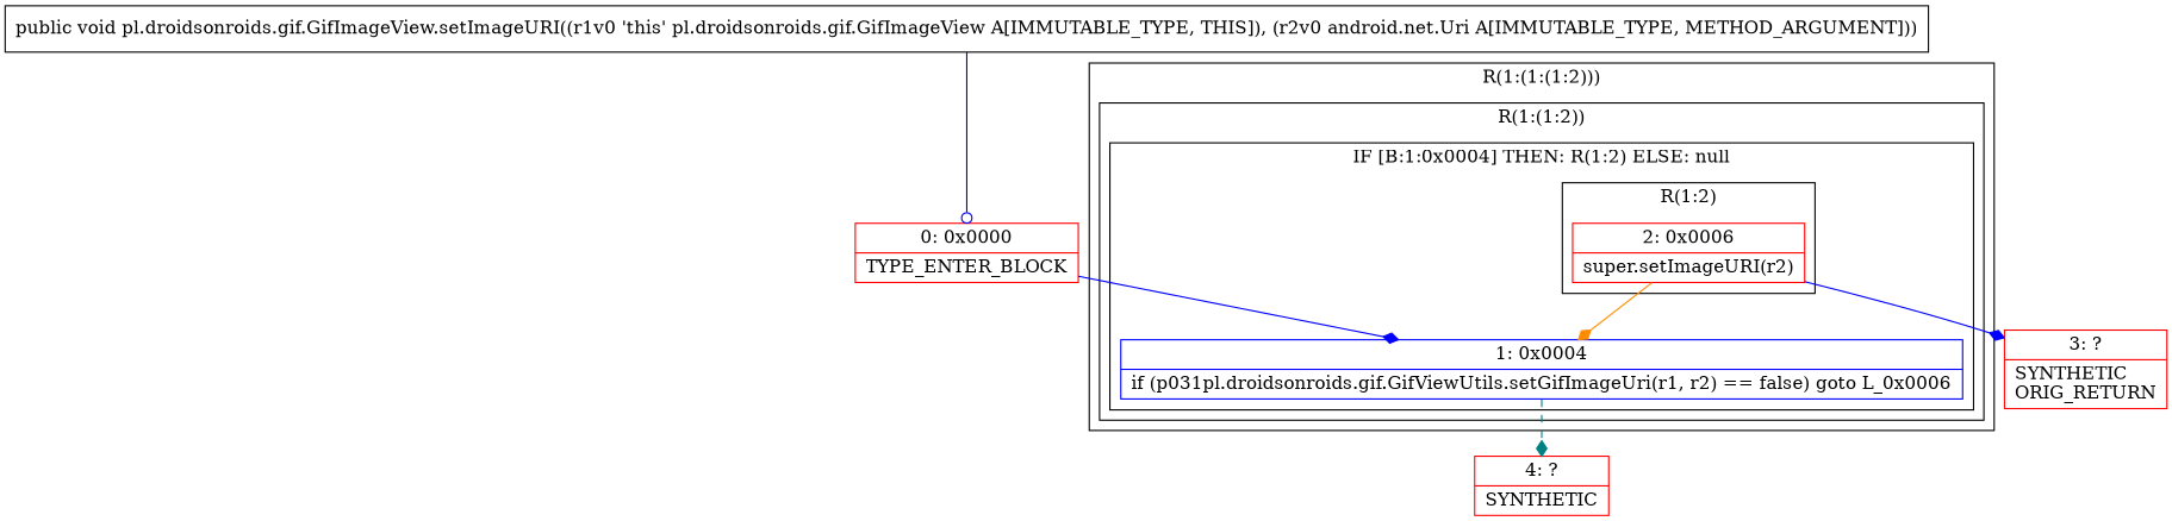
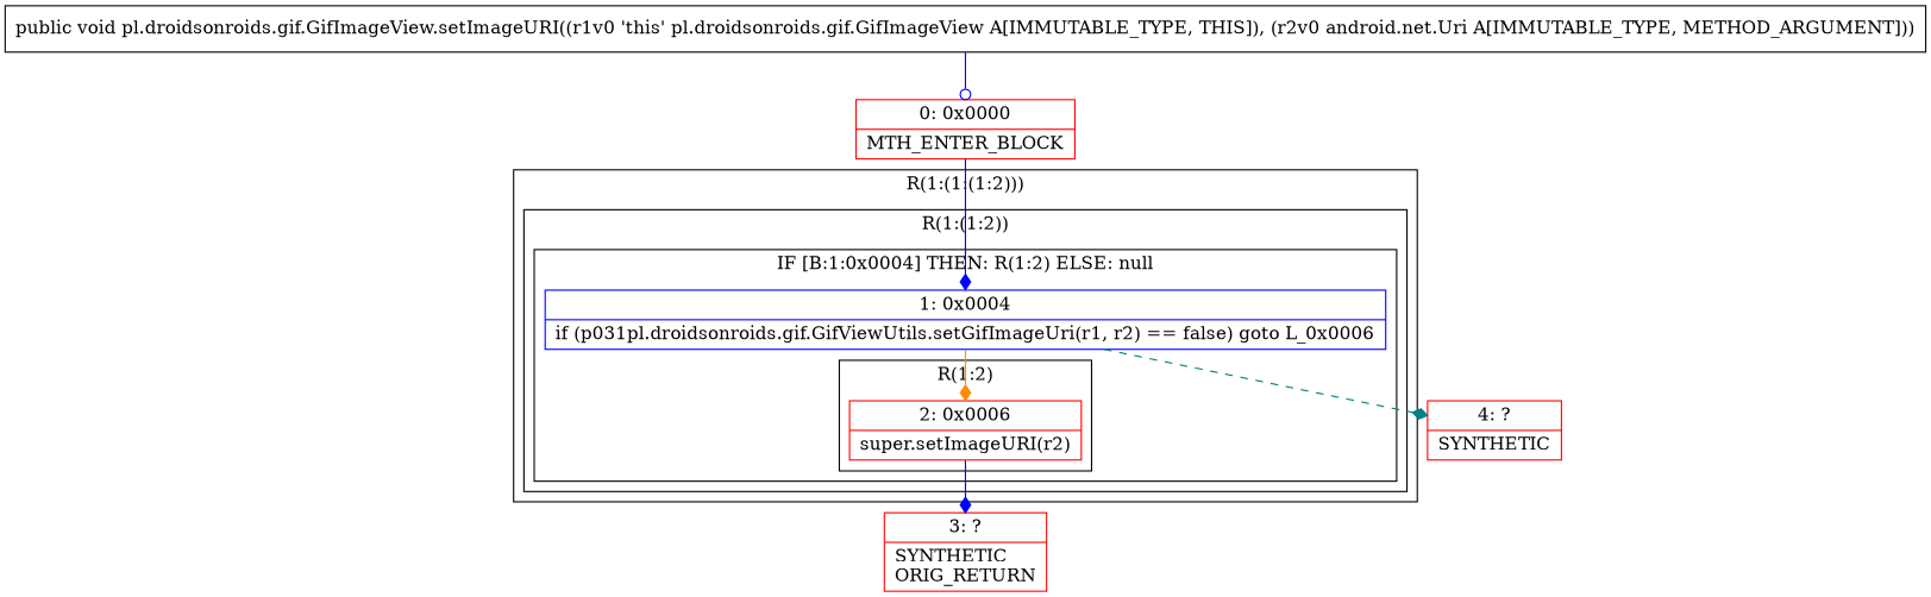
  digraph {
    node [color=red shape=record]
    edge [arrowhead=diamond color=blue]
    n1 [label="{2\:\ 0x0006|super.setImageURI(r2)\l}"]
    n2 [color=blue label="{1\:\ 0x0004|if (p031pl.droidsonroids.gif.GifViewUtils.setGifImageUri(r1, r2) == false) goto L_0x0006\l}"]
    n3 [label="{3\:\ ?|SYNTHETIC\lORIG_RETURN\l}"]
    n4 [label="{4\:\ ?|SYNTHETIC\l}"]
-   n5 [label="{0\:\ 0x0000|TYPE_ENTER_BLOCK\l}"]
+   n5 [label="{0\:\ 0x0000|MTH_ENTER_BLOCK\l}"]
    n6 [label="{public void pl.droidsonroids.gif.GifImageView.setImageURI((r1v0 'this' pl.droidsonroids.gif.GifImageView A[IMMUTABLE_TYPE, THIS]), (r2v0 android.net.Uri A[IMMUTABLE_TYPE, METHOD_ARGUMENT])) }" color=""]
    subgraph cluster_1 {
      label="R(1:(1:(1:2)))"
      subgraph cluster_2 {
        label="R(1:(1:2))"
        subgraph cluster_3 {
          label="IF [B:1:0x0004] THEN: R(1:2) ELSE: null"
          n2
          subgraph cluster_4 {
            label="R(1:2)"
            n1
          }
        }
      }
    }
    n1 -> n3
-   n1 -> n2 [color=darkorange]
+   n2 -> n1 [color=darkorange]
    n2 -> n4 [color=teal style=dashed]
    n5 -> n2
    n6 -> n5 [arrowhead=odot]
  }
